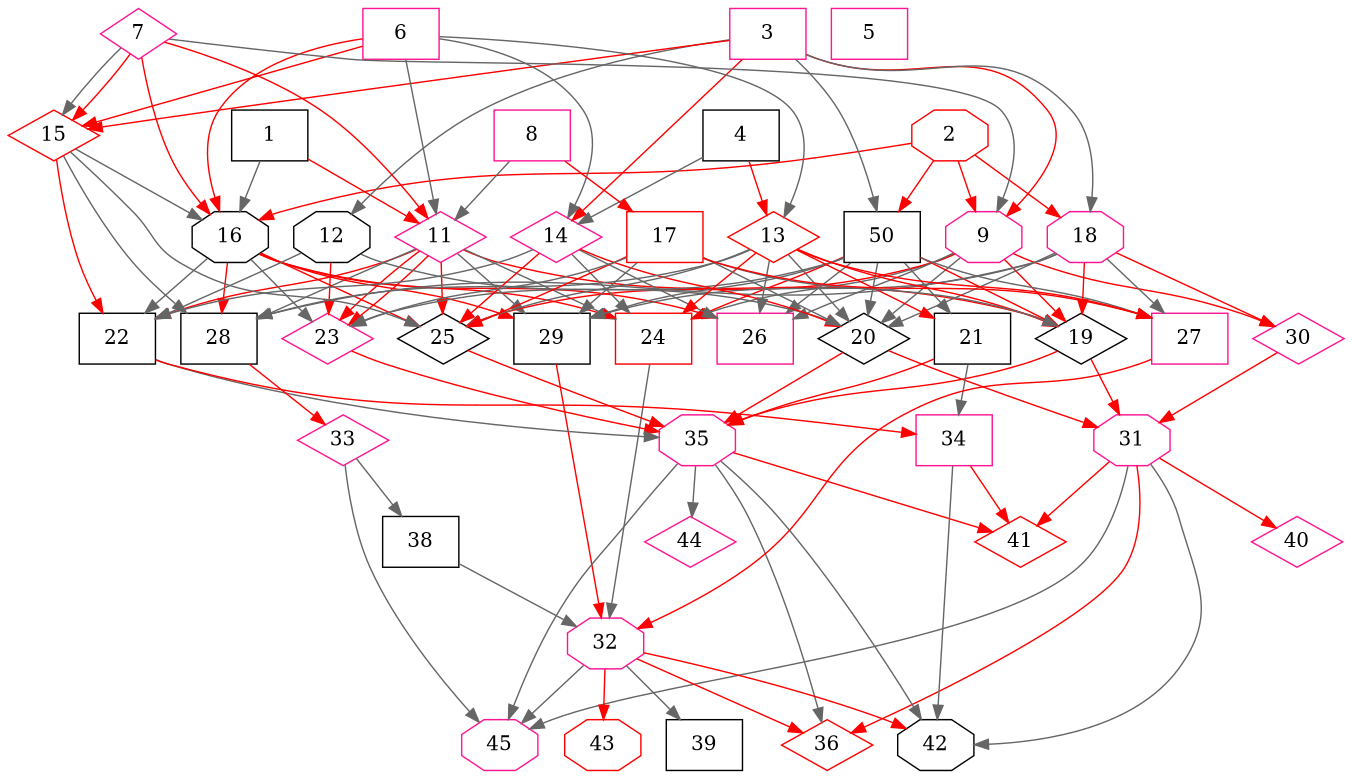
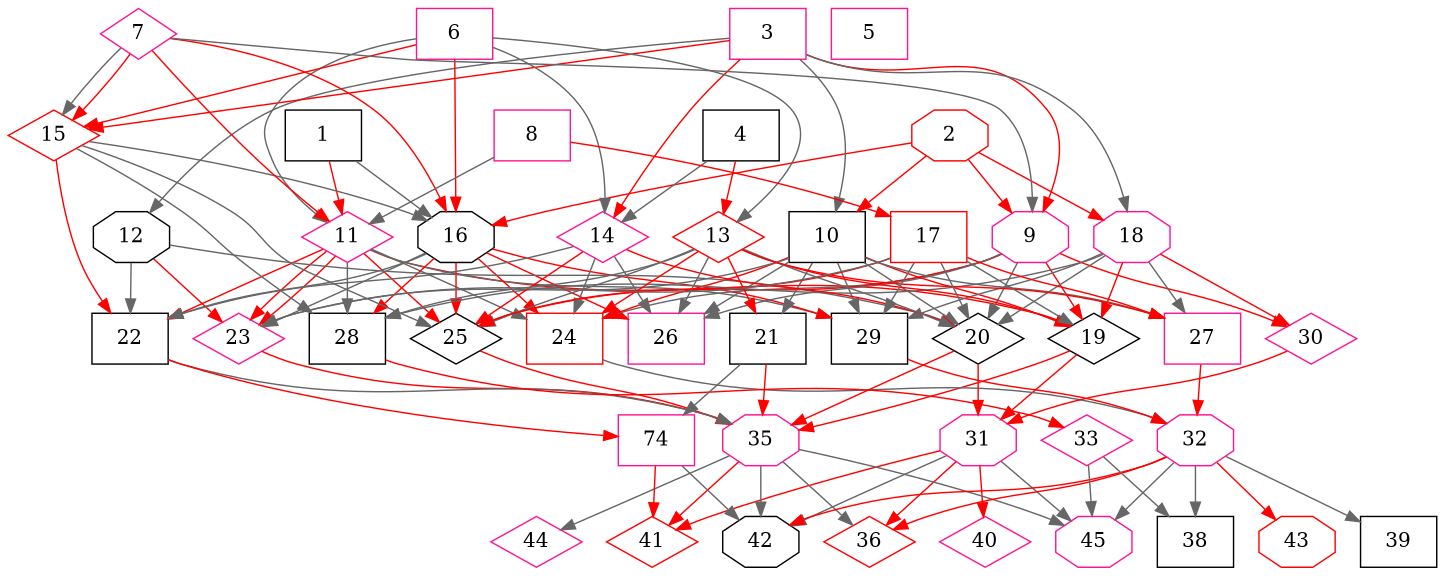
  digraph {
    node [alpha=0.07 color=deeppink shape=box]
    edge [color=red]
    1 [alpha=0.12 color=black expect_size=41339904]
    11 [expect_size=52107264 shape=diamond]
    16 [alpha=0.01 color=black expect_size=14737408 shape=octagon]
    19 [alpha=0.16 color=black expect_size=46203904 shape=diamond]
    24 [alpha=0.13 color=red expect_size=19870720]
    25 [alpha=0.14 color=black expect_size=37521408 shape=diamond]
    23 [alpha=0.06 expect_size=21650432 shape=diamond]
    29 [alpha=0.13 color=black expect_size=26776576]
    22 [alpha=0.14 color=black expect_size=13932544]
    28 [alpha=0.09 color=black expect_size=22095872]
    26 [alpha=0.08 expect_size=50619392]
    31 [alpha=0.03 expect_size=34462720 shape=octagon]
    35 [alpha=0.00 expect_size=5507072 shape=octagon]
    32 [alpha=0.20 expect_size=21009408 shape=octagon]
-   34 [alpha=0.04 expect_size=21308416]
+   34 [alpha=0.04 expect_size=21308416 label=74]
    33 [alpha=0.15 expect_size=6772736 shape=diamond]
    2 [color=red expect_size=35414016 shape=octagon]
    9 [alpha=0.19 expect_size=21024768 shape=octagon]
-   10 [alpha=0.01 color=black expect_size=7622656 label=50]
+   10 [alpha=0.01 color=black expect_size=7622656]
    18 [alpha=0.02 expect_size=20690944 shape=octagon]
    20 [color=black expect_size=44052480 shape=diamond]
    30 [alpha=0.18 expect_size=16960512 shape=diamond]
    21 [alpha=0.14 color=black expect_size=45720576]
    27 [alpha=0.11 expect_size=5678080]
    3 [alpha=0.14 expect_size=34798592]
    12 [alpha=0.03 color=black expect_size=32677888 shape=octagon]
    14 [expect_size=36460544 shape=diamond]
    15 [alpha=0.06 color=red expect_size=22349824 shape=diamond]
    4 [alpha=0.14 color=black expect_size=40504320]
    13 [alpha=0.19 color=red expect_size=49856512 shape=diamond]
    5 [alpha=0.17 expect_size=37540864]
    6 [alpha=0.17 expect_size=36359168]
    7 [alpha=0.06 expect_size=26781696 shape=diamond]
    8 [alpha=0.11 expect_size=39022592]
    17 [color=red expect_size=7090176]
    36 [alpha=0.00 color=red expect_size=38852608 shape=diamond]
    40 [alpha=0.15 expect_size=41578496 shape=diamond]
    41 [alpha=0.13 color=red expect_size=37081088 shape=diamond]
    42 [alpha=0.15 color=black expect_size=44450816 shape=octagon]
    45 [alpha=0.08 expect_size=42767360 shape=octagon]
    44 [alpha=0.19 expect_size=32970752 shape=diamond]
    38 [alpha=0.09 color=black expect_size=37570560]
    39 [alpha=0.13 color=black expect_size=11077632]
    43 [alpha=0.04 color=red expect_size=43937792 shape=octagon]
    1 -> 11
    1 -> 16 [color=gray40]
    11 -> 19
    11 -> 24 [color=gray40]
    11 -> 25
    11 -> 23
    11 -> 23
    11 -> 29 [color=gray40]
    11 -> 22
    11 -> 28 [color=gray40]
    16 -> 24
    16 -> 25
    16 -> 23 [color=gray40]
    16 -> 29
    16 -> 22 [color=gray40]
    16 -> 28
    16 -> 26
    19 -> 31
    19 -> 35
    24 -> 32 [color=gray40]
    25 -> 35
    23 -> 35
    29 -> 32
    22 -> 35 [color=gray40]
    22 -> 34
    28 -> 33
    31 -> 36
    31 -> 40
    31 -> 41
    31 -> 42 [color=gray40]
    31 -> 45 [color=gray40]
    35 -> 36 [color=gray40]
    35 -> 41
    35 -> 42 [color=gray40]
    35 -> 45 [color=gray40]
    35 -> 44 [color=gray40]
    32 -> 36
    32 -> 42
    32 -> 45 [color=gray40]
-   38 -> 32 [color=gray40]
+   32 -> 38 [color=gray40]
    32 -> 39 [color=gray40]
    32 -> 43
    34 -> 41
    34 -> 42 [color=gray40]
    33 -> 45 [color=gray40]
    33 -> 38 [color=gray40]
    2 -> 16
    2 -> 9
    2 -> 10
    2 -> 18
    9 -> 19
    9 -> 24 [color=gray40]
    9 -> 25
    9 -> 26 [color=gray40]
    9 -> 20 [color=gray40]
    9 -> 30
    10 -> 19
    10 -> 24
    10 -> 23 [color=gray40]
    10 -> 29 [color=gray40]
    10 -> 26 [color=gray40]
    10 -> 20 [color=gray40]
    10 -> 21 [color=gray40]
    10 -> 27 [color=gray40]
    18 -> 19
    18 -> 29 [color=gray40]
    18 -> 28 [color=gray40]
    18 -> 20 [color=gray40]
    18 -> 30
    18 -> 27 [color=gray40]
    20 -> 31
    20 -> 35
    30 -> 31
    21 -> 35
    21 -> 34 [color=gray40]
    27 -> 32
    3 -> 9
    3 -> 10 [color=gray40]
    3 -> 18 [color=gray40]
    3 -> 12 [color=gray40]
    3 -> 14
    3 -> 15
    12 -> 23
    12 -> 22 [color=gray40]
    12 -> 20 [color=gray40]
    14 -> 24 [color=gray40]
    14 -> 25
    14 -> 22 [color=gray40]
    14 -> 26 [color=gray40]
    14 -> 20
    15 -> 16 [color=gray40]
    15 -> 25 [color=gray40]
    15 -> 22
    15 -> 28 [color=gray40]
    4 -> 14 [color=gray40]
    4 -> 13
    13 -> 19
    13 -> 24
    13 -> 25 [color=gray40]
    13 -> 28 [color=gray40]
    13 -> 26 [color=gray40]
    13 -> 20 [color=gray40]
    13 -> 21
    13 -> 27
    6 -> 11 [color=gray40]
    6 -> 16
    6 -> 14 [color=gray40]
    6 -> 15
    6 -> 13 [color=gray40]
    7 -> 11
    7 -> 16
    7 -> 9 [color=gray40]
    7 -> 15 [color=gray40]
    7 -> 15
    8 -> 11 [color=gray40]
    8 -> 17
    17 -> 19 [color=gray40]
    17 -> 25
    17 -> 23 [color=gray40]
    17 -> 29 [color=gray40]
    17 -> 20 [color=gray40]
    17 -> 27
  }
